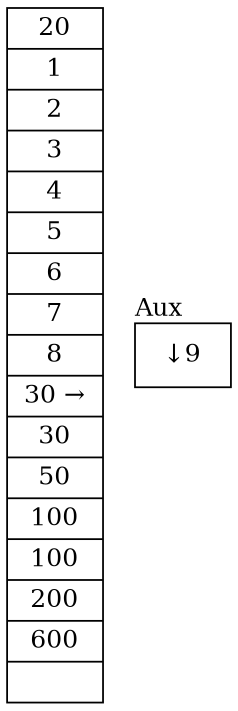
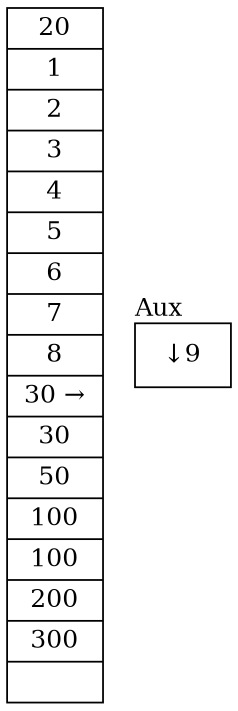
  digraph {
    rankdir=TB
    node [shape=record]
-   n1 [label="{ 20|1|2|3|4|5|6|7|8|30 → |30|50|100|100|200|600|}"]
+   n1 [label="{ 20|1|2|3|4|5|6|7|8|30 → |30|50|100|100|200|300|}"]
    n2 [label=" { ↓ 9}" xlabel=Aux]
  }
